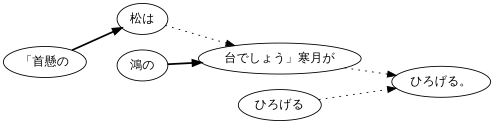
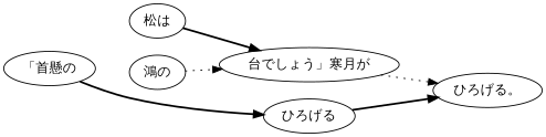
  digraph {
    rankdir=LR
    edge [style=bold]
    n1 [label="「首懸の"]
    n2 [label="松は"]
    n3 [label="台でしょう」寒月が"]
    n4 [label="ひろげる。"]
    n5 [label="鴻の"]
    n6 [label="ひろげる"]
-   n1 -> n2
-   n2 -> n3 [style=dotted]
+   n1 -> n6
+   n2 -> n3
    n3 -> n4 [style=dotted]
-   n5 -> n3
-   n6 -> n4 [style=dotted]
+   n5 -> n3 [style=dotted]
+   n6 -> n4
  }
